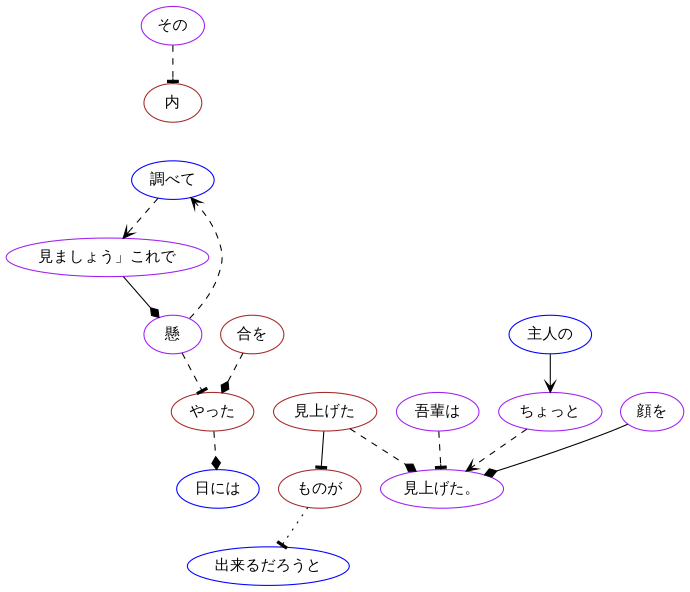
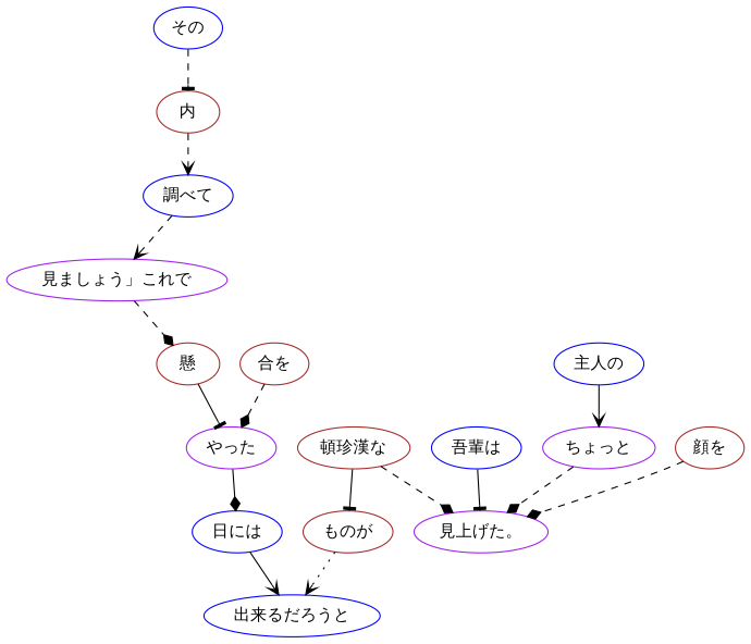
  digraph {
    node [color=purple]
    edge [arrowhead=tee style=dashed]
-   n1 [label="その"]
+   n1 [color=blue label="その"]
    n2 [color=brown label="内"]
    n3 [color=blue label="調べて"]
    n4 [label="見ましょう」これで"]
-   n5 [label="懸"]
-   n6 [color=brown label="やった"]
+   n5 [color=brown label="懸"]
+   n6 [label="やった"]
    n7 [color=blue label="日には"]
    n8 [color=brown label="合を"]
    n9 [color=blue label="出来るだろうと"]
-   n10 [color=brown label="見上げた"]
+   n10 [color=brown label="頓珍漢な"]
    n11 [color=brown label="ものが"]
    n12 [label="見上げた。"]
-   n13 [label="吾輩は"]
+   n13 [color=blue label="吾輩は"]
    n14 [color=blue label="主人の"]
    n15 [label="ちょっと"]
-   n16 [label="顔を"]
+   n16 [color=brown label="顔を"]
    n1 -> n2
-   n5 -> n3 [arrowhead=vee]
+   n2 -> n3 [arrowhead=vee]
    n3 -> n4 [arrowhead=vee]
-   n4 -> n5 [arrowhead=diamond style=solid]
-   n5 -> n6
-   n6 -> n7 [arrowhead=diamond]
+   n4 -> n5 [arrowhead=diamond]
+   n5 -> n6 [style=solid]
+   n6 -> n7 [arrowhead=diamond style=solid]
+   n7 -> n9 [arrowhead=vee style=solid]
    n8 -> n6 [arrowhead=diamond]
    n10 -> n11 [style=solid]
    n10 -> n12 [arrowhead=diamond]
-   n11 -> n9 [style=dotted]
-   n13 -> n12
+   n11 -> n9 [arrowhead=vee style=dotted]
+   n13 -> n12 [style=solid]
    n14 -> n15 [arrowhead=vee style=solid]
-   n15 -> n12 [arrowhead=vee]
-   n16 -> n12 [arrowhead=diamond style=solid]
+   n15 -> n12 [arrowhead=diamond]
+   n16 -> n12 [arrowhead=diamond]
  }
